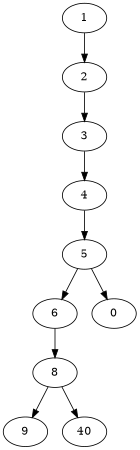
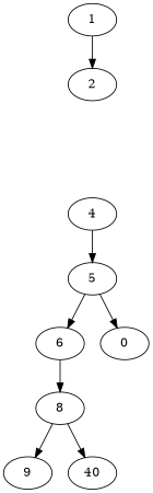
  digraph {
    node [alpha=0.17]
    1 [alpha=0.12 expect_size=2386888073458987]
    2 [alpha=0.11 expect_size=304602268184093]
-   3 [alpha=0.16 expect_size=6673445262165155]
    4 [alpha=0.04 expect_size=75472011702243]
    5 [expect_size=8650548500193763]
    6 [alpha=0.06 expect_size=3770302613946368000]
    n7 [alpha=0.09 expect_size=141398226661015552 label=0]
    8 [alpha=0.13 expect_size=316418838290156]
    9 [alpha=0.05 expect_size=3455401355025468]
    n10 [expect_size=797492867395223552 label=40]
    1 -> 2
-   2 -> 3
-   3 -> 4
    4 -> 5
    5 -> 6
    5 -> n7
    6 -> 8
    8 -> 9
    8 -> n10
  }
